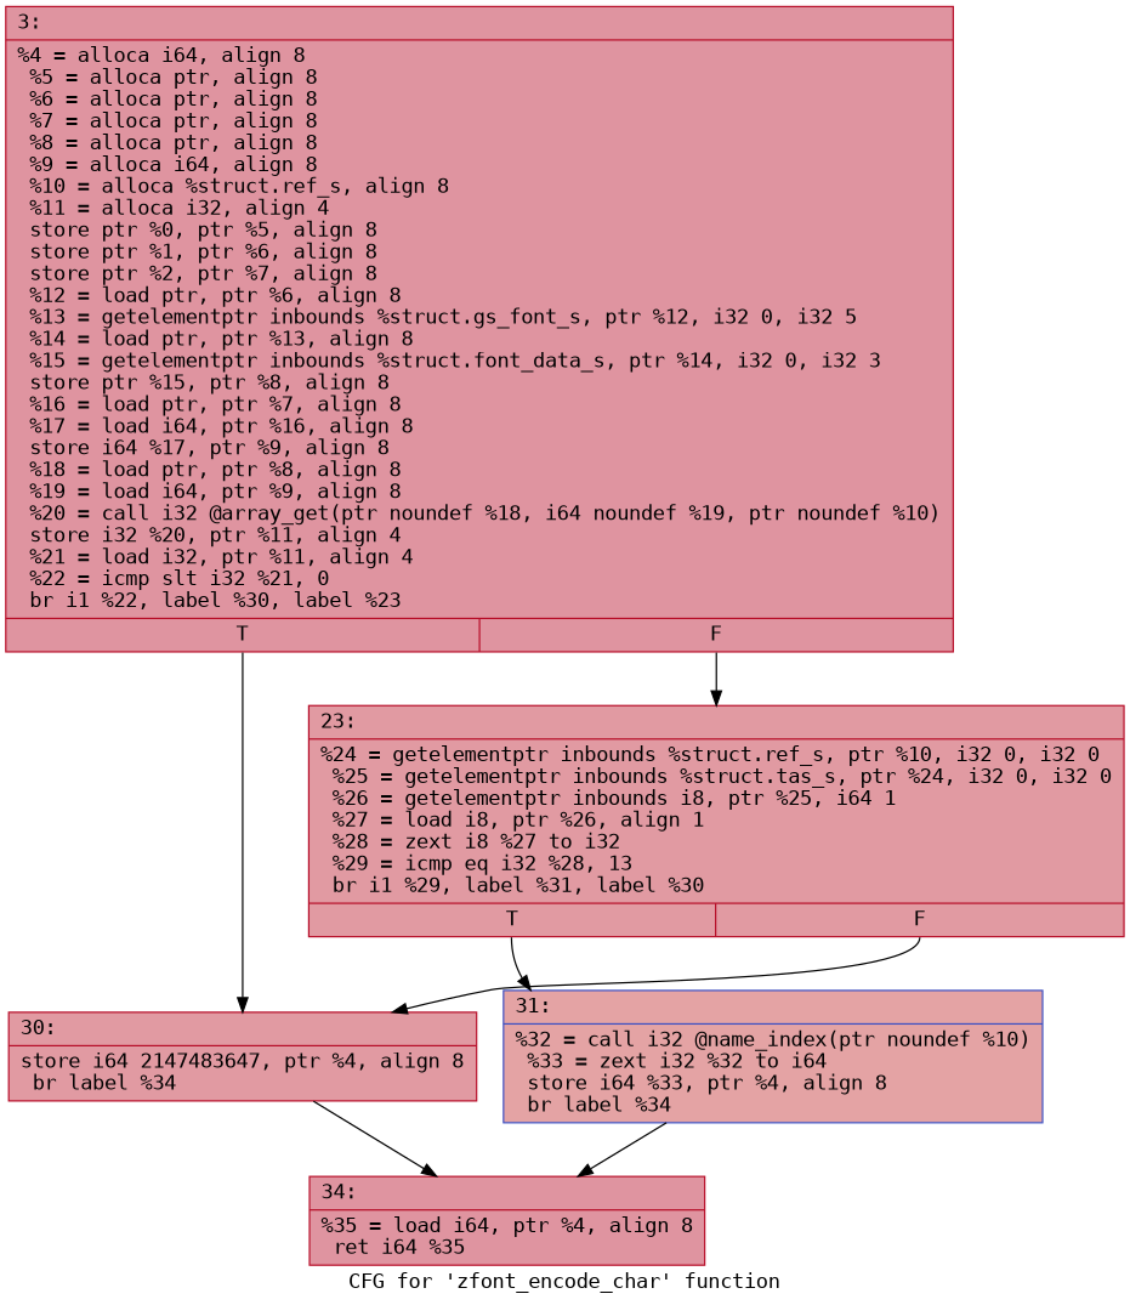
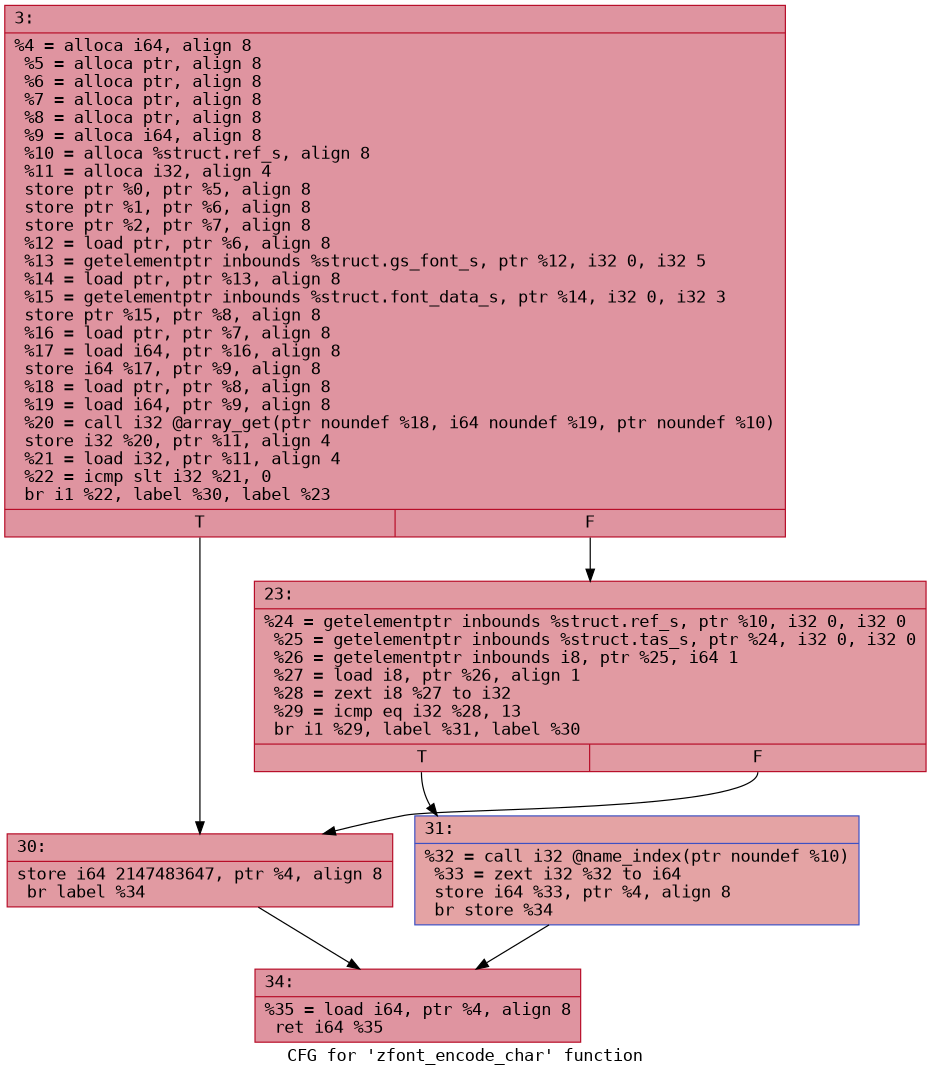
  digraph {
    label="CFG for 'zfont_encode_char' function"
    fontname="DejaVu Sans Mono"
    node [color="#b70d28ff" fillcolor="#b70d2870" fontname="DejaVu Sans Mono" shape=record style=filled]
    edge [fontname="DejaVu Sans Mono"]
    n1 [label="{3:\l|  %4 = alloca i64, align 8\l  %5 = alloca ptr, align 8\l  %6 = alloca ptr, align 8\l  %7 = alloca ptr, align 8\l  %8 = alloca ptr, align 8\l  %9 = alloca i64, align 8\l  %10 = alloca %struct.ref_s, align 8\l  %11 = alloca i32, align 4\l  store ptr %0, ptr %5, align 8\l  store ptr %1, ptr %6, align 8\l  store ptr %2, ptr %7, align 8\l  %12 = load ptr, ptr %6, align 8\l  %13 = getelementptr inbounds %struct.gs_font_s, ptr %12, i32 0, i32 5\l  %14 = load ptr, ptr %13, align 8\l  %15 = getelementptr inbounds %struct.font_data_s, ptr %14, i32 0, i32 3\l  store ptr %15, ptr %8, align 8\l  %16 = load ptr, ptr %7, align 8\l  %17 = load i64, ptr %16, align 8\l  store i64 %17, ptr %9, align 8\l  %18 = load ptr, ptr %8, align 8\l  %19 = load i64, ptr %9, align 8\l  %20 = call i32 @array_get(ptr noundef %18, i64 noundef %19, ptr noundef %10)\l  store i32 %20, ptr %11, align 4\l  %21 = load i32, ptr %11, align 4\l  %22 = icmp slt i32 %21, 0\l  br i1 %22, label %30, label %23\l|{<s0>T|<s1>F}}"]
    n2 [fillcolor="#bb1b2c70" label="{30:\l|  store i64 2147483647, ptr %4, align 8\l  br label %34\l}"]
    n3 [fillcolor="#bb1b2c70" label="{23:\l|  %24 = getelementptr inbounds %struct.ref_s, ptr %10, i32 0, i32 0\l  %25 = getelementptr inbounds %struct.tas_s, ptr %24, i32 0, i32 0\l  %26 = getelementptr inbounds i8, ptr %25, i64 1\l  %27 = load i8, ptr %26, align 1\l  %28 = zext i8 %27 to i32\l  %29 = icmp eq i32 %28, 13\l  br i1 %29, label %31, label %30\l|{<s0>T|<s1>F}}"]
    n4 [label="{34:\l|  %35 = load i64, ptr %4, align 8\l  ret i64 %35\l}"]
-   n5 [color="#3d50c3ff" fillcolor="#c32e3170" label="{31:\l|  %32 = call i32 @name_index(ptr noundef %10)\l  %33 = zext i32 %32 to i64\l  store i64 %33, ptr %4, align 8\l  br label %34\l}"]
+   n5 [color="#3d50c3ff" fillcolor="#c32e3170" label="{31:\l|  %32 = call i32 @name_index(ptr noundef %10)\l  %33 = zext i32 %32 to i64\l  store i64 %33, ptr %4, align 8\l  br store %34\l}"]
    n1 -> n2 [tailport=s0]
    n1 -> n3 [tailport=s1]
    n2 -> n4
    n3 -> n2 [tailport=s1]
    n3 -> n5 [tailport=s0]
    n5 -> n4
  }
